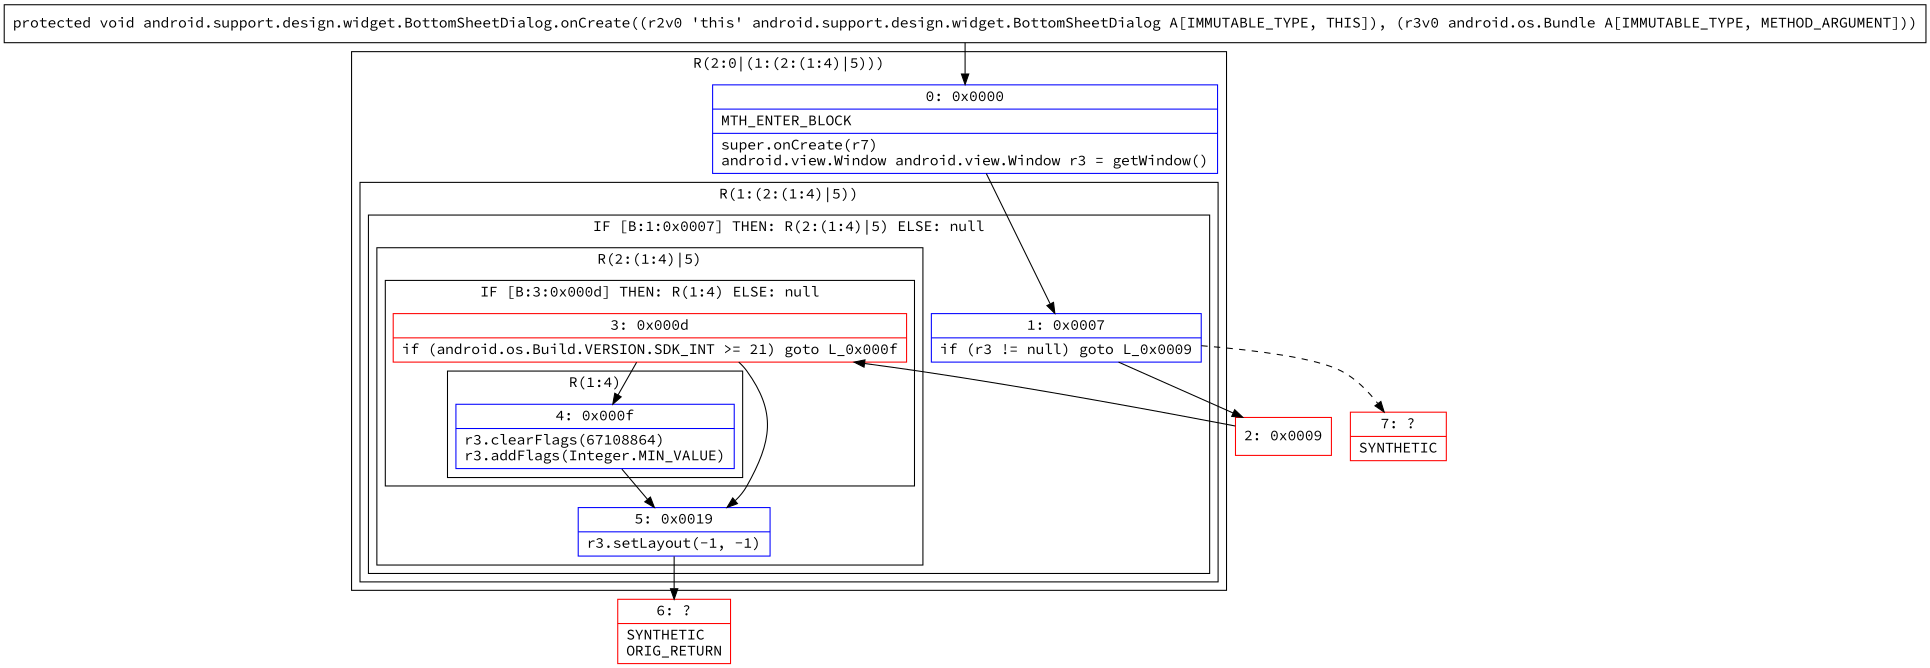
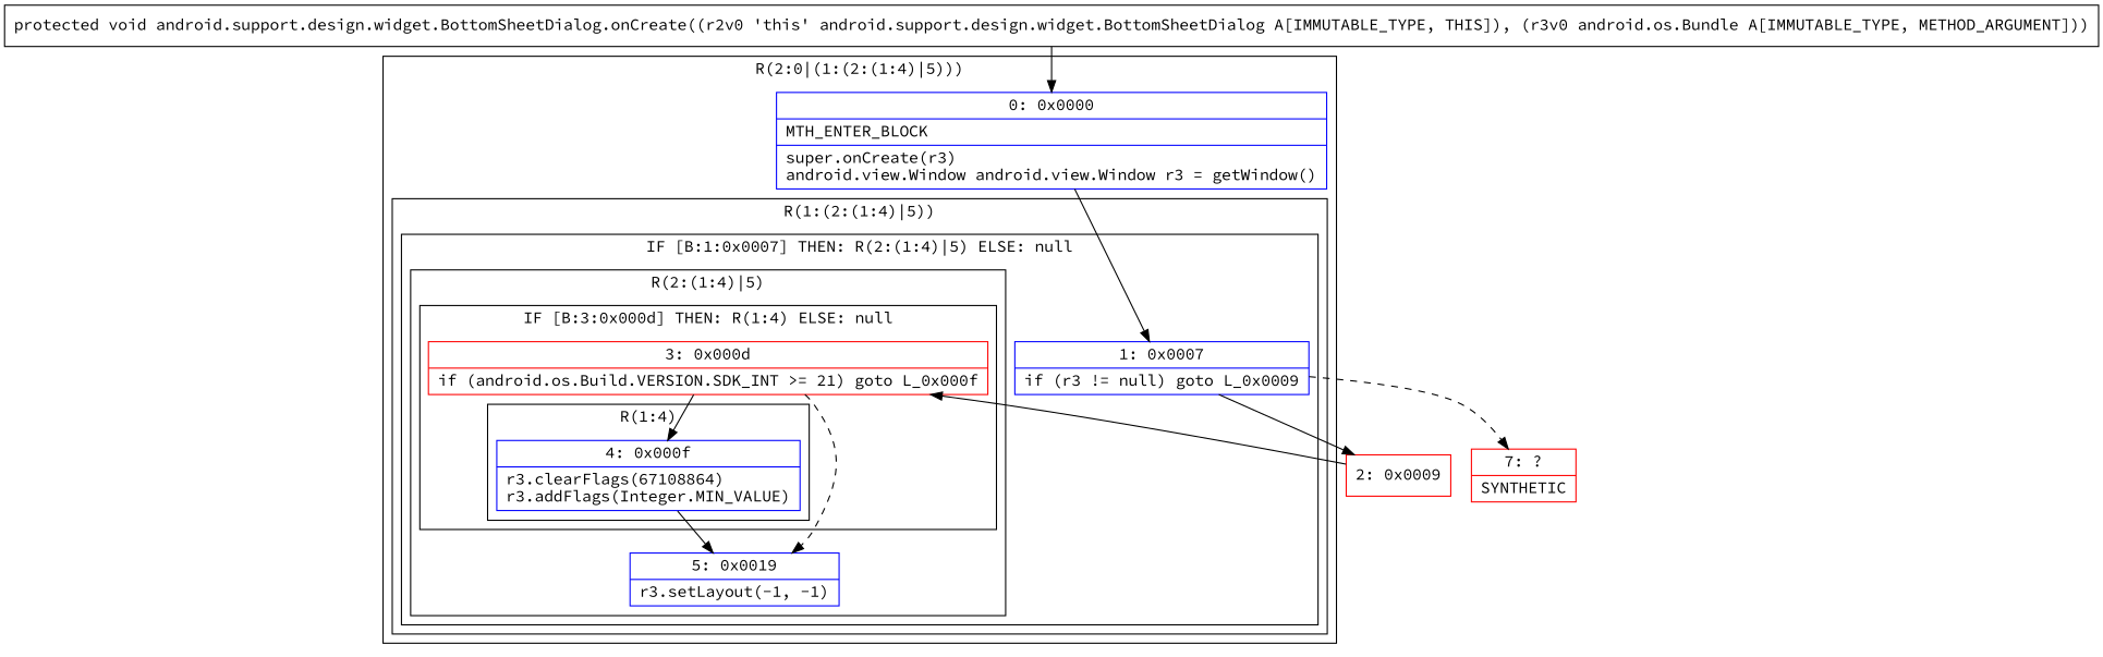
  digraph {
    fontname="Source Code Pro"
    node [color=blue fontname="Source Code Pro" shape=record]
    edge [fontname="Source Code Pro"]
    n1 [label="{4\:\ 0x000f|r3.clearFlags(67108864)\lr3.addFlags(Integer.MIN_VALUE)\l}"]
    n2 [color=red label="{3\:\ 0x000d|if (android.os.Build.VERSION.SDK_INT \>= 21) goto L_0x000f\l}"]
    n3 [label="{5\:\ 0x0019|r3.setLayout(\-1, \-1)\l}"]
    n4 [label="{1\:\ 0x0007|if (r3 != null) goto L_0x0009\l}"]
-   n5 [label="{0\:\ 0x0000|MTH_ENTER_BLOCK\l|super.onCreate(r7)\landroid.view.Window android.view.Window r3 = getWindow()\l}"]
-   n6 [color=red label="{6\:\ ?|SYNTHETIC\lORIG_RETURN\l}"]
+   n5 [label="{0\:\ 0x0000|MTH_ENTER_BLOCK\l|super.onCreate(r3)\landroid.view.Window android.view.Window r3 = getWindow()\l}"]
    n7 [color=red label="{2\:\ 0x0009}"]
    n8 [color=red label="{7\:\ ?|SYNTHETIC\l}"]
    n9 [label="{protected void android.support.design.widget.BottomSheetDialog.onCreate((r2v0 'this' android.support.design.widget.BottomSheetDialog A[IMMUTABLE_TYPE, THIS]), (r3v0 android.os.Bundle A[IMMUTABLE_TYPE, METHOD_ARGUMENT])) }" color=""]
    subgraph cluster_1 {
      label="R(2:0|(1:(2:(1:4)|5)))"
      n5
      subgraph cluster_2 {
        label="R(1:(2:(1:4)|5))"
        subgraph cluster_3 {
          label="IF [B:1:0x0007] THEN: R(2:(1:4)|5) ELSE: null"
          n4
          subgraph cluster_4 {
            label="R(2:(1:4)|5)"
            n3
            subgraph cluster_5 {
              label="IF [B:3:0x000d] THEN: R(1:4) ELSE: null"
              n2
              subgraph cluster_6 {
                label="R(1:4)"
                n1
              }
            }
          }
        }
      }
    }
    n1 -> n3
    n2 -> n1
-   n2 -> n3 [style=solid]
-   n3 -> n6
+   n2 -> n3 [style=dashed]
    n4 -> n7
    n4 -> n8 [style=dashed]
    n5 -> n4
    n7 -> n2
    n9 -> n5
  }
